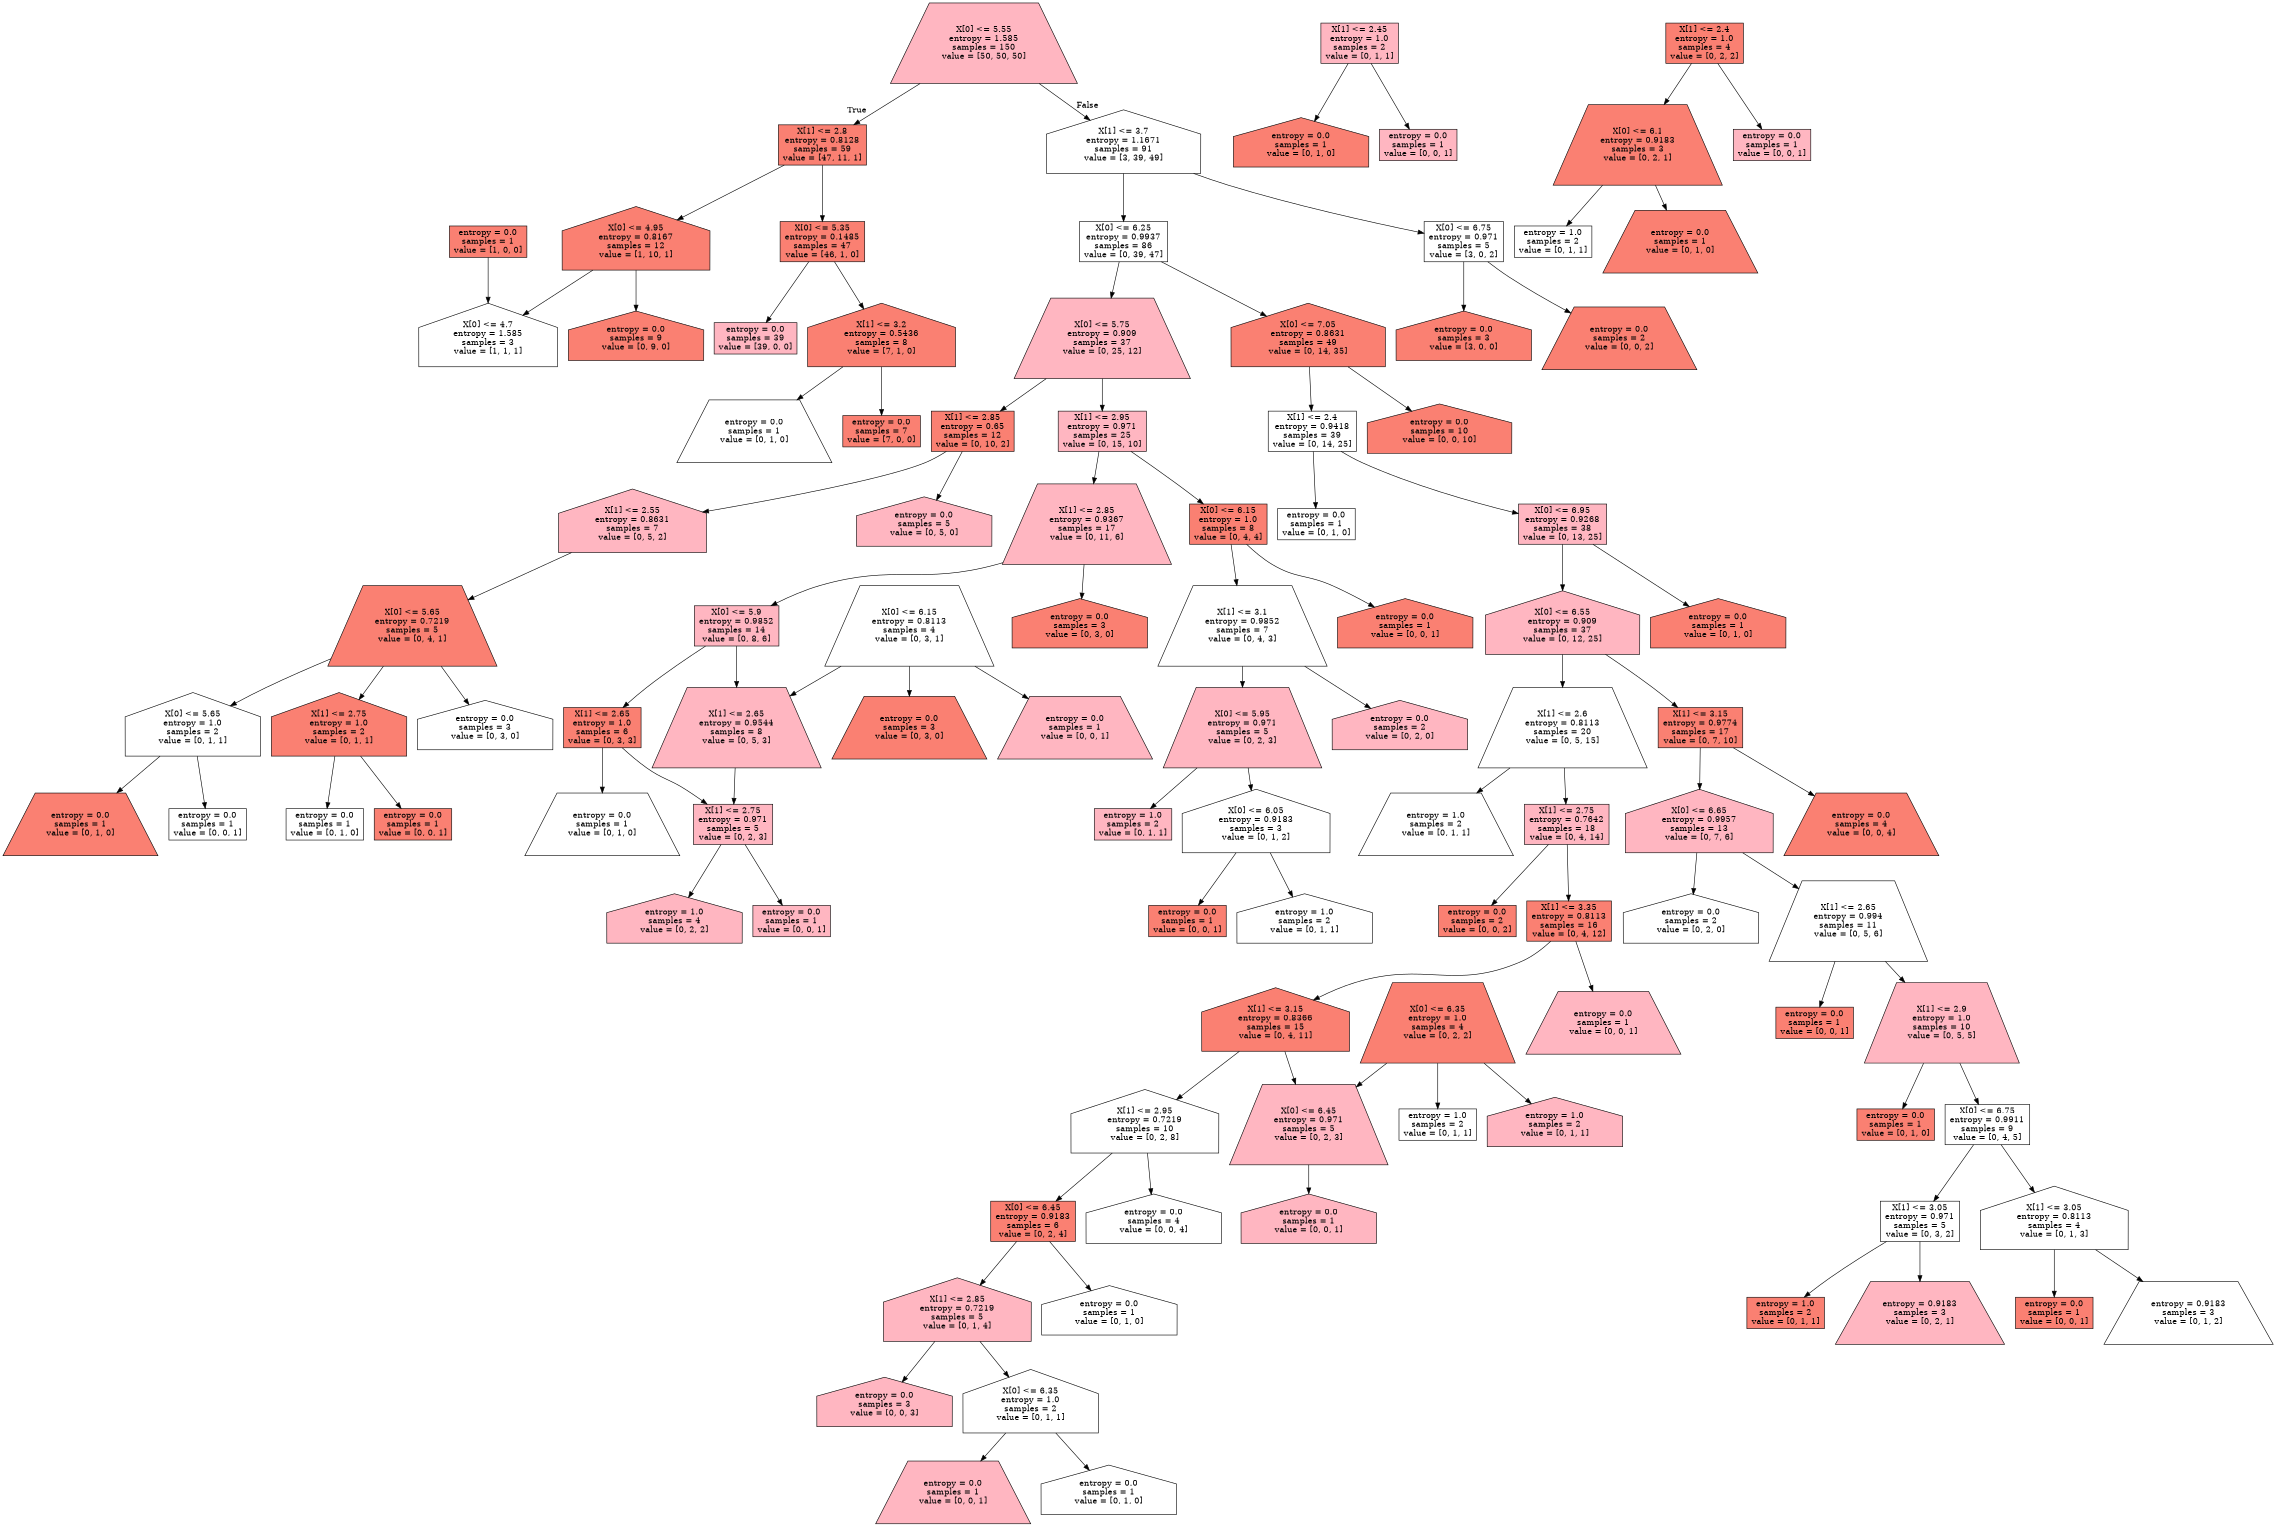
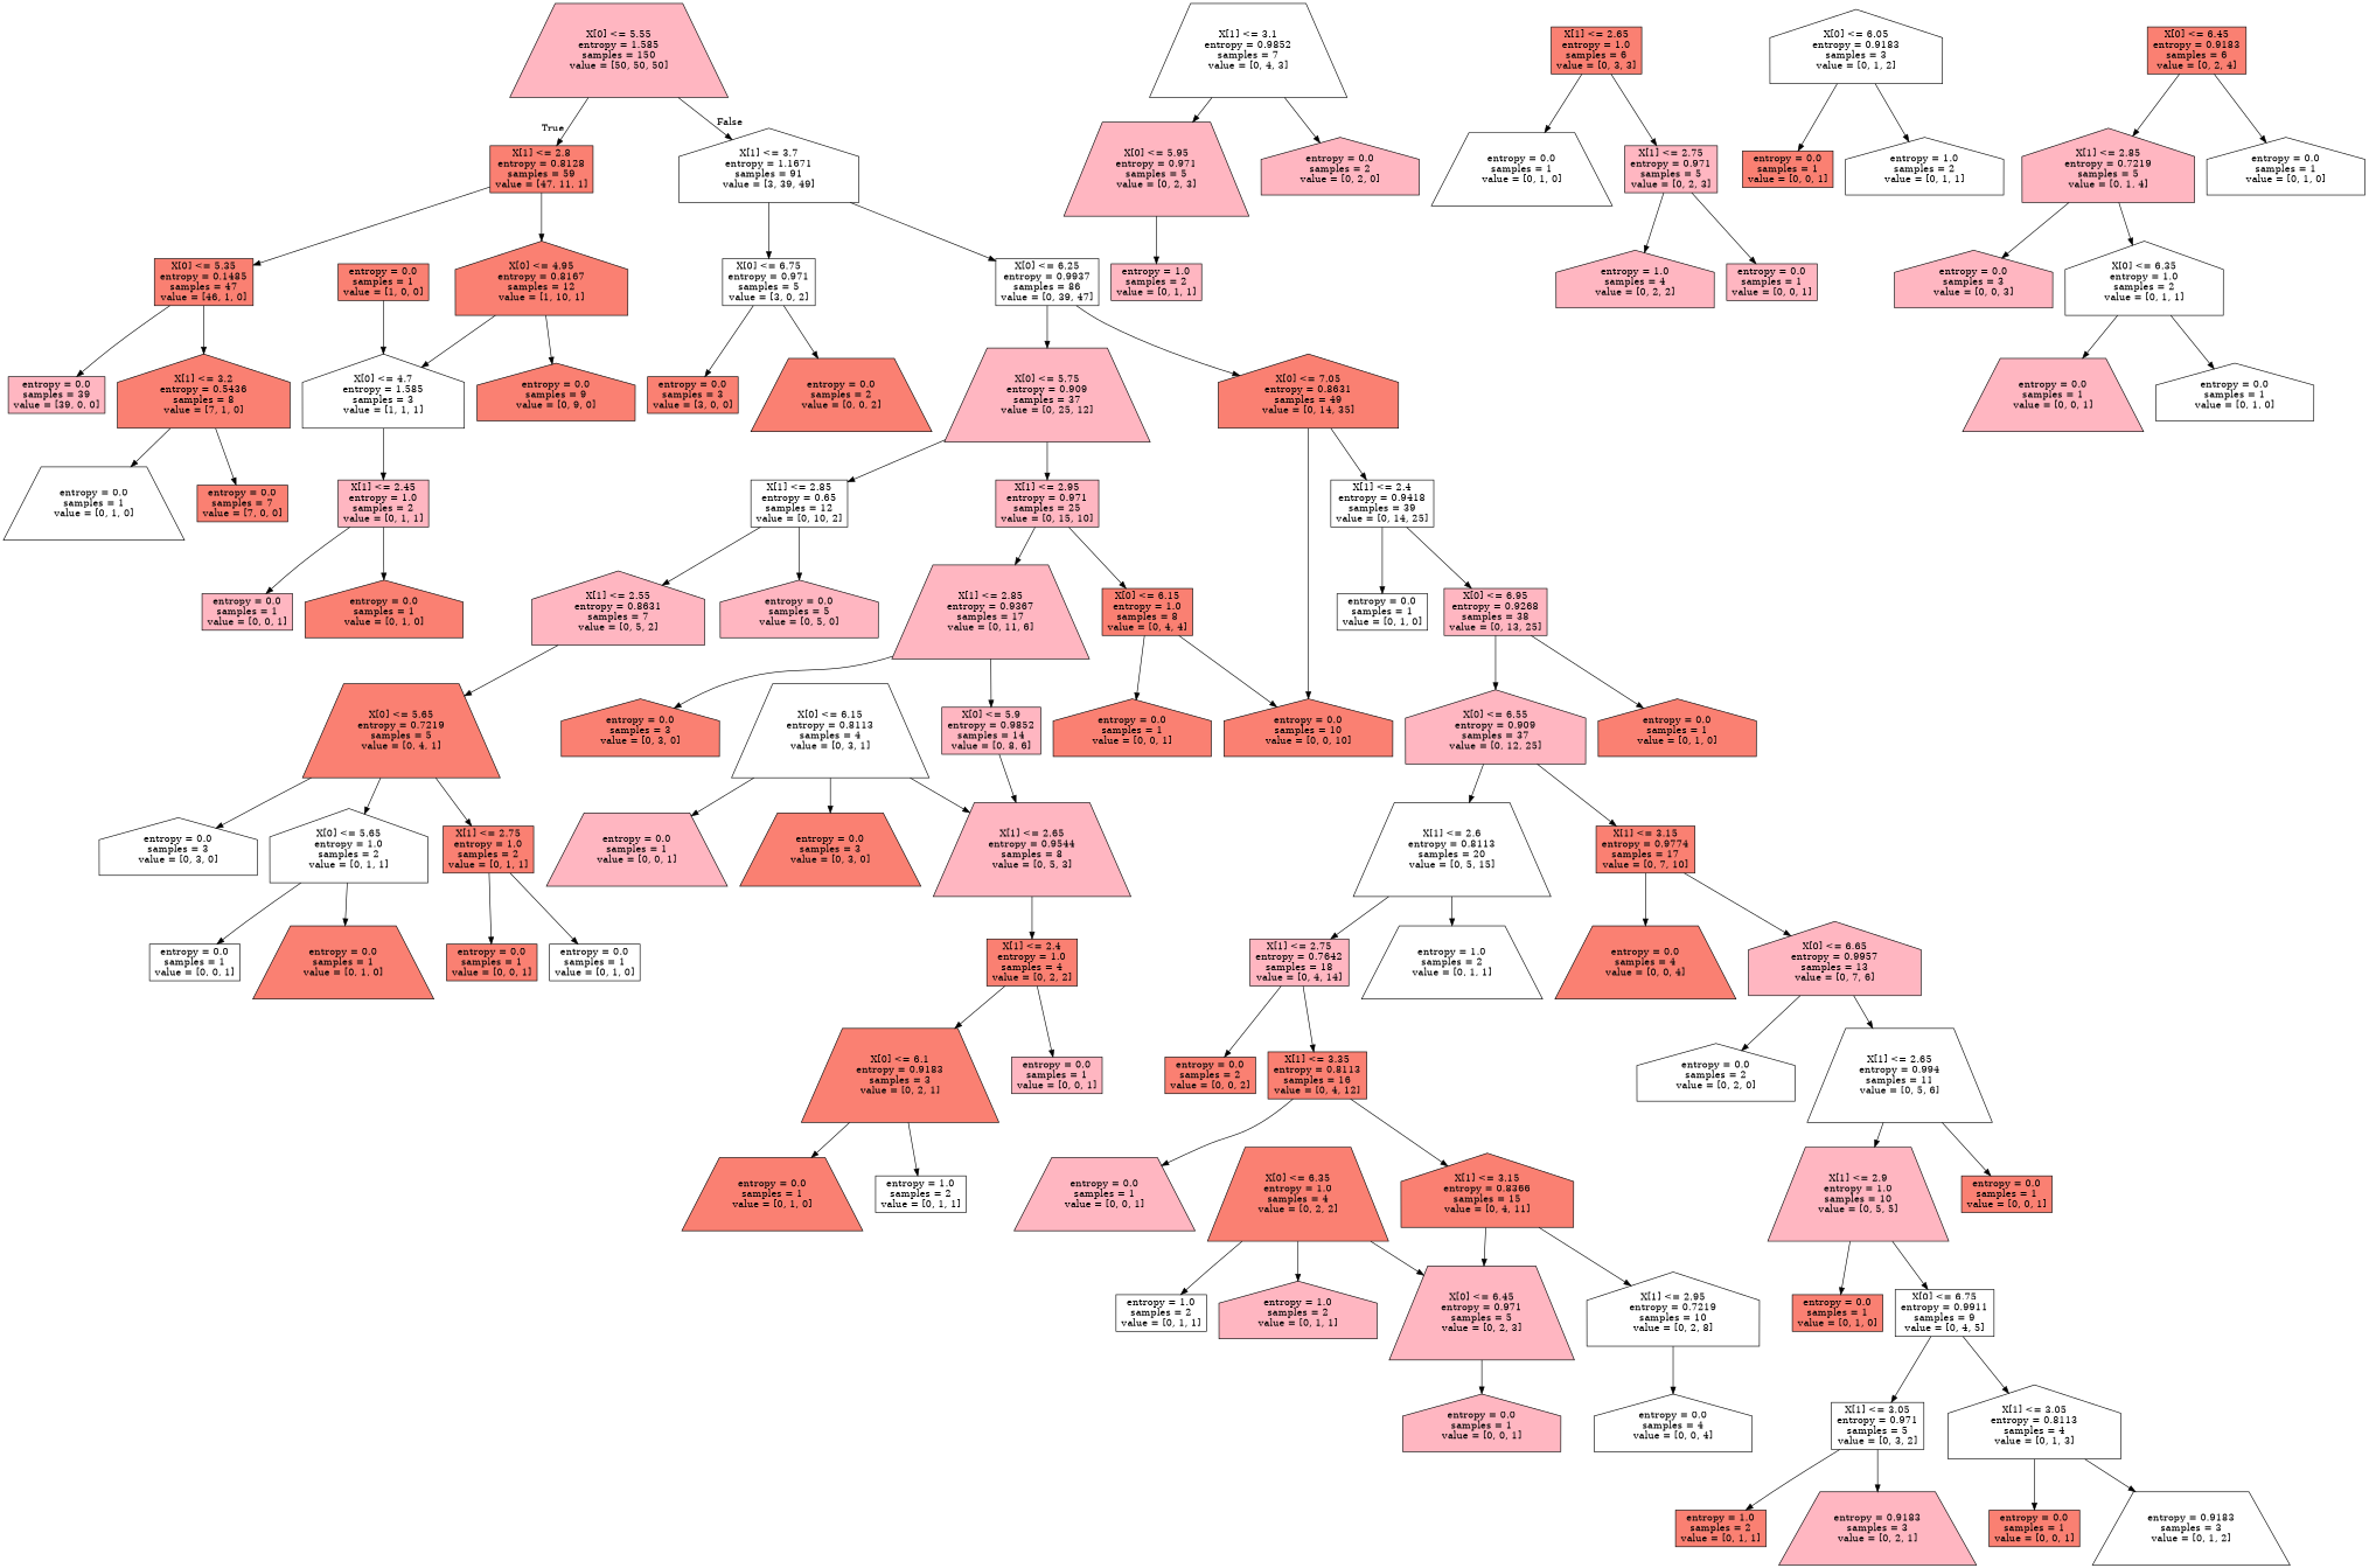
  digraph {
    fontname="DejaVu Serif"
    node [fillcolor=salmon fontname="DejaVu Serif" shape=box style=filled]
    edge [fontname="DejaVu Serif"]
    n1 [fillcolor=lightpink label="X[0] <= 5.55\nentropy = 1.585\nsamples = 150\nvalue = [50, 50, 50]" shape=trapezium]
    n2 [label="X[1] <= 2.8\nentropy = 0.8128\nsamples = 59\nvalue = [47, 11, 1]"]
    n3 [fillcolor=white label="X[1] <= 3.7\nentropy = 1.1671\nsamples = 91\nvalue = [3, 39, 49]" shape=house]
    n4 [label="X[0] <= 4.95\nentropy = 0.8167\nsamples = 12\nvalue = [1, 10, 1]" shape=house]
    n5 [label="X[0] <= 5.35\nentropy = 0.1485\nsamples = 47\nvalue = [46, 1, 0]"]
    n6 [fillcolor=white label="X[0] <= 6.25\nentropy = 0.9937\nsamples = 86\nvalue = [0, 39, 47]"]
    n7 [fillcolor=white label="X[0] <= 6.75\nentropy = 0.971\nsamples = 5\nvalue = [3, 0, 2]"]
    n8 [fillcolor=white label="X[0] <= 4.7\nentropy = 1.585\nsamples = 3\nvalue = [1, 1, 1]" shape=house]
    n9 [label="entropy = 0.0\nsamples = 9\nvalue = [0, 9, 0]" shape=house]
    n10 [fillcolor=lightpink label="entropy = 0.0\nsamples = 39\nvalue = [39, 0, 0]"]
    n11 [label="X[1] <= 3.2\nentropy = 0.5436\nsamples = 8\nvalue = [7, 1, 0]" shape=house]
    n12 [fillcolor=lightpink label="X[1] <= 2.45\nentropy = 1.0\nsamples = 2\nvalue = [0, 1, 1]"]
    n13 [label="entropy = 0.0\nsamples = 1\nvalue = [1, 0, 0]"]
    n14 [label="entropy = 0.0\nsamples = 1\nvalue = [0, 1, 0]" shape=house]
    n15 [fillcolor=lightpink label="entropy = 0.0\nsamples = 1\nvalue = [0, 0, 1]"]
    n16 [fillcolor=white label="entropy = 0.0\nsamples = 1\nvalue = [0, 1, 0]" shape=trapezium]
    n17 [label="entropy = 0.0\nsamples = 7\nvalue = [7, 0, 0]"]
    n18 [fillcolor=lightpink label="X[0] <= 5.75\nentropy = 0.909\nsamples = 37\nvalue = [0, 25, 12]" shape=trapezium]
    n19 [label="X[0] <= 7.05\nentropy = 0.8631\nsamples = 49\nvalue = [0, 14, 35]" shape=house]
-   n20 [label="entropy = 0.0\nsamples = 3\nvalue = [3, 0, 0]" shape=house]
+   n20 [label="entropy = 0.0\nsamples = 3\nvalue = [3, 0, 0]"]
    n21 [label="entropy = 0.0\nsamples = 2\nvalue = [0, 0, 2]" shape=trapezium]
-   n22 [label="X[1] <= 2.85\nentropy = 0.65\nsamples = 12\nvalue = [0, 10, 2]"]
+   n22 [fillcolor=white label="X[1] <= 2.85\nentropy = 0.65\nsamples = 12\nvalue = [0, 10, 2]"]
    n23 [fillcolor=lightpink label="X[1] <= 2.95\nentropy = 0.971\nsamples = 25\nvalue = [0, 15, 10]"]
    n24 [fillcolor=white label="X[1] <= 2.4\nentropy = 0.9418\nsamples = 39\nvalue = [0, 14, 25]"]
    n25 [label="entropy = 0.0\nsamples = 10\nvalue = [0, 0, 10]" shape=house]
    n26 [fillcolor=lightpink label="X[1] <= 2.55\nentropy = 0.8631\nsamples = 7\nvalue = [0, 5, 2]" shape=house]
    n27 [fillcolor=lightpink label="entropy = 0.0\nsamples = 5\nvalue = [0, 5, 0]" shape=house]
    n28 [fillcolor=lightpink label="X[1] <= 2.85\nentropy = 0.9367\nsamples = 17\nvalue = [0, 11, 6]" shape=trapezium]
    n29 [label="X[0] <= 6.15\nentropy = 1.0\nsamples = 8\nvalue = [0, 4, 4]"]
    n30 [label="X[0] <= 5.65\nentropy = 0.7219\nsamples = 5\nvalue = [0, 4, 1]" shape=trapezium]
    n31 [fillcolor=white label="X[0] <= 5.65\nentropy = 1.0\nsamples = 2\nvalue = [0, 1, 1]" shape=house]
    n32 [label="entropy = 0.0\nsamples = 1\nvalue = [0, 1, 0]" shape=trapezium]
    n33 [fillcolor=white label="entropy = 0.0\nsamples = 1\nvalue = [0, 0, 1]"]
-   n34 [label="X[1] <= 2.75\nentropy = 1.0\nsamples = 2\nvalue = [0, 1, 1]" shape=house]
+   n34 [label="X[1] <= 2.75\nentropy = 1.0\nsamples = 2\nvalue = [0, 1, 1]"]
    n35 [fillcolor=white label="entropy = 0.0\nsamples = 3\nvalue = [0, 3, 0]" shape=house]
    n36 [fillcolor=white label="entropy = 0.0\nsamples = 1\nvalue = [0, 1, 0]"]
    n37 [label="entropy = 0.0\nsamples = 1\nvalue = [0, 0, 1]"]
    n38 [fillcolor=lightpink label="X[0] <= 5.9\nentropy = 0.9852\nsamples = 14\nvalue = [0, 8, 6]"]
    n39 [label="entropy = 0.0\nsamples = 3\nvalue = [0, 3, 0]" shape=house]
    n40 [fillcolor=white label="X[1] <= 3.1\nentropy = 0.9852\nsamples = 7\nvalue = [0, 4, 3]" shape=trapezium]
    n41 [label="entropy = 0.0\nsamples = 1\nvalue = [0, 0, 1]" shape=house]
    n42 [label="X[1] <= 2.65\nentropy = 1.0\nsamples = 6\nvalue = [0, 3, 3]"]
    n43 [fillcolor=lightpink label="X[1] <= 2.65\nentropy = 0.9544\nsamples = 8\nvalue = [0, 5, 3]" shape=trapezium]
    n44 [fillcolor=white label="entropy = 0.0\nsamples = 1\nvalue = [0, 1, 0]" shape=trapezium]
    n45 [fillcolor=lightpink label="X[1] <= 2.75\nentropy = 0.971\nsamples = 5\nvalue = [0, 2, 3]"]
    n46 [label="X[1] <= 2.4\nentropy = 1.0\nsamples = 4\nvalue = [0, 2, 2]"]
    n47 [fillcolor=lightpink label="entropy = 1.0\nsamples = 4\nvalue = [0, 2, 2]" shape=house]
    n48 [fillcolor=lightpink label="entropy = 0.0\nsamples = 1\nvalue = [0, 0, 1]"]
    n49 [label="X[0] <= 6.1\nentropy = 0.9183\nsamples = 3\nvalue = [0, 2, 1]" shape=trapezium]
    n50 [fillcolor=lightpink label="entropy = 0.0\nsamples = 1\nvalue = [0, 0, 1]"]
    n51 [fillcolor=white label="X[0] <= 6.15\nentropy = 0.8113\nsamples = 4\nvalue = [0, 3, 1]" shape=trapezium]
    n52 [label="entropy = 0.0\nsamples = 3\nvalue = [0, 3, 0]" shape=trapezium]
    n53 [fillcolor=lightpink label="entropy = 0.0\nsamples = 1\nvalue = [0, 0, 1]" shape=trapezium]
    n54 [fillcolor=white label="entropy = 1.0\nsamples = 2\nvalue = [0, 1, 1]"]
    n55 [label="entropy = 0.0\nsamples = 1\nvalue = [0, 1, 0]" shape=trapezium]
    n56 [fillcolor=lightpink label="X[0] <= 5.95\nentropy = 0.971\nsamples = 5\nvalue = [0, 2, 3]" shape=trapezium]
    n57 [fillcolor=lightpink label="entropy = 0.0\nsamples = 2\nvalue = [0, 2, 0]" shape=house]
    n58 [fillcolor=lightpink label="entropy = 1.0\nsamples = 2\nvalue = [0, 1, 1]"]
    n59 [fillcolor=white label="X[0] <= 6.05\nentropy = 0.9183\nsamples = 3\nvalue = [0, 1, 2]" shape=house]
    n60 [label="entropy = 0.0\nsamples = 1\nvalue = [0, 0, 1]"]
    n61 [fillcolor=white label="entropy = 1.0\nsamples = 2\nvalue = [0, 1, 1]" shape=house]
    n62 [fillcolor=white label="entropy = 0.0\nsamples = 1\nvalue = [0, 1, 0]"]
    n63 [fillcolor=lightpink label="X[0] <= 6.95\nentropy = 0.9268\nsamples = 38\nvalue = [0, 13, 25]"]
    n64 [fillcolor=lightpink label="X[0] <= 6.55\nentropy = 0.909\nsamples = 37\nvalue = [0, 12, 25]" shape=house]
    n65 [label="entropy = 0.0\nsamples = 1\nvalue = [0, 1, 0]" shape=house]
    n66 [fillcolor=white label="X[1] <= 2.6\nentropy = 0.8113\nsamples = 20\nvalue = [0, 5, 15]" shape=trapezium]
    n67 [label="X[1] <= 3.15\nentropy = 0.9774\nsamples = 17\nvalue = [0, 7, 10]"]
    n68 [fillcolor=white label="entropy = 1.0\nsamples = 2\nvalue = [0, 1, 1]" shape=trapezium]
    n69 [fillcolor=lightpink label="X[1] <= 2.75\nentropy = 0.7642\nsamples = 18\nvalue = [0, 4, 14]"]
    n70 [fillcolor=lightpink label="X[0] <= 6.65\nentropy = 0.9957\nsamples = 13\nvalue = [0, 7, 6]" shape=house]
    n71 [label="entropy = 0.0\nsamples = 4\nvalue = [0, 0, 4]" shape=trapezium]
    n72 [label="entropy = 0.0\nsamples = 2\nvalue = [0, 0, 2]"]
    n73 [label="X[1] <= 3.35\nentropy = 0.8113\nsamples = 16\nvalue = [0, 4, 12]"]
    n74 [label="X[1] <= 3.15\nentropy = 0.8366\nsamples = 15\nvalue = [0, 4, 11]" shape=house]
    n75 [fillcolor=lightpink label="entropy = 0.0\nsamples = 1\nvalue = [0, 0, 1]" shape=trapezium]
    n76 [fillcolor=white label="X[1] <= 2.95\nentropy = 0.7219\nsamples = 10\nvalue = [0, 2, 8]" shape=house]
    n77 [fillcolor=lightpink label="X[0] <= 6.45\nentropy = 0.971\nsamples = 5\nvalue = [0, 2, 3]" shape=trapezium]
    n78 [label="X[0] <= 6.45\nentropy = 0.9183\nsamples = 6\nvalue = [0, 2, 4]"]
    n79 [fillcolor=white label="entropy = 0.0\nsamples = 4\nvalue = [0, 0, 4]" shape=house]
    n80 [fillcolor=lightpink label="entropy = 0.0\nsamples = 1\nvalue = [0, 0, 1]" shape=house]
    n81 [fillcolor=lightpink label="X[1] <= 2.85\nentropy = 0.7219\nsamples = 5\nvalue = [0, 1, 4]" shape=house]
    n82 [fillcolor=white label="entropy = 0.0\nsamples = 1\nvalue = [0, 1, 0]" shape=house]
    n83 [fillcolor=lightpink label="entropy = 0.0\nsamples = 3\nvalue = [0, 0, 3]" shape=house]
    n84 [fillcolor=white label="X[0] <= 6.35\nentropy = 1.0\nsamples = 2\nvalue = [0, 1, 1]" shape=house]
    n85 [fillcolor=lightpink label="entropy = 0.0\nsamples = 1\nvalue = [0, 0, 1]" shape=trapezium]
    n86 [fillcolor=white label="entropy = 0.0\nsamples = 1\nvalue = [0, 1, 0]" shape=house]
    n87 [label="X[0] <= 6.35\nentropy = 1.0\nsamples = 4\nvalue = [0, 2, 2]" shape=trapezium]
    n88 [fillcolor=white label="entropy = 1.0\nsamples = 2\nvalue = [0, 1, 1]"]
    n89 [fillcolor=lightpink label="entropy = 1.0\nsamples = 2\nvalue = [0, 1, 1]" shape=house]
    n90 [fillcolor=white label="entropy = 0.0\nsamples = 2\nvalue = [0, 2, 0]" shape=house]
    n91 [fillcolor=white label="X[1] <= 2.65\nentropy = 0.994\nsamples = 11\nvalue = [0, 5, 6]" shape=trapezium]
    n92 [label="entropy = 0.0\nsamples = 1\nvalue = [0, 0, 1]"]
    n93 [fillcolor=lightpink label="X[1] <= 2.9\nentropy = 1.0\nsamples = 10\nvalue = [0, 5, 5]" shape=trapezium]
    n94 [label="entropy = 0.0\nsamples = 1\nvalue = [0, 1, 0]"]
    n95 [fillcolor=white label="X[0] <= 6.75\nentropy = 0.9911\nsamples = 9\nvalue = [0, 4, 5]"]
    n96 [fillcolor=white label="X[1] <= 3.05\nentropy = 0.971\nsamples = 5\nvalue = [0, 3, 2]"]
    n97 [fillcolor=white label="X[1] <= 3.05\nentropy = 0.8113\nsamples = 4\nvalue = [0, 1, 3]" shape=house]
    n98 [label="entropy = 1.0\nsamples = 2\nvalue = [0, 1, 1]"]
    n99 [fillcolor=lightpink label="entropy = 0.9183\nsamples = 3\nvalue = [0, 2, 1]" shape=trapezium]
    n100 [label="entropy = 0.0\nsamples = 1\nvalue = [0, 0, 1]"]
    n101 [fillcolor=white label="entropy = 0.9183\nsamples = 3\nvalue = [0, 1, 2]" shape=trapezium]
    n1 -> n2 [headlabel=True labelangle=45 labeldistance=2.5]
    n1 -> n3 [headlabel=False labelangle=-45 labeldistance=2.5]
    n2 -> n4
    n2 -> n5
    n3 -> n6
    n3 -> n7
    n4 -> n8
    n4 -> n9
    n5 -> n10
    n5 -> n11
    n6 -> n18
    n6 -> n19
    n7 -> n20
    n7 -> n21
+   n8 -> n12
    n11 -> n16
    n11 -> n17
    n12 -> n14
    n12 -> n15
    n13 -> n8
    n18 -> n22
    n18 -> n23
    n19 -> n24
    n19 -> n25
    n22 -> n26
    n22 -> n27
    n23 -> n28
    n23 -> n29
    n24 -> n62
    n24 -> n63
    n26 -> n30
    n28 -> n38
    n28 -> n39
-   n29 -> n40
+   n29 -> n25
    n29 -> n41
    n30 -> n31
    n30 -> n34
    n30 -> n35
    n31 -> n32
    n31 -> n33
    n34 -> n36
    n34 -> n37
-   n38 -> n42
    n38 -> n43
    n40 -> n56
    n40 -> n57
    n42 -> n44
    n42 -> n45
-   n43 -> n45
+   n43 -> n46
    n45 -> n47
    n45 -> n48
    n46 -> n49
    n46 -> n50
    n49 -> n54
    n49 -> n55
    n51 -> n43
    n51 -> n52
    n51 -> n53
    n56 -> n58
-   n56 -> n59
    n59 -> n60
    n59 -> n61
    n63 -> n64
    n63 -> n65
    n64 -> n66
    n64 -> n67
    n66 -> n68
    n66 -> n69
    n67 -> n70
    n67 -> n71
    n69 -> n72
    n69 -> n73
    n70 -> n90
    n70 -> n91
    n73 -> n74
    n73 -> n75
    n74 -> n76
    n74 -> n77
-   n76 -> n78
    n76 -> n79
    n77 -> n80
    n78 -> n81
    n78 -> n82
    n81 -> n83
    n81 -> n84
    n84 -> n85
    n84 -> n86
    n87 -> n77
    n87 -> n88
    n87 -> n89
    n91 -> n92
    n91 -> n93
    n93 -> n94
    n93 -> n95
    n95 -> n96
    n95 -> n97
    n96 -> n98
    n96 -> n99
    n97 -> n100
    n97 -> n101
  }
